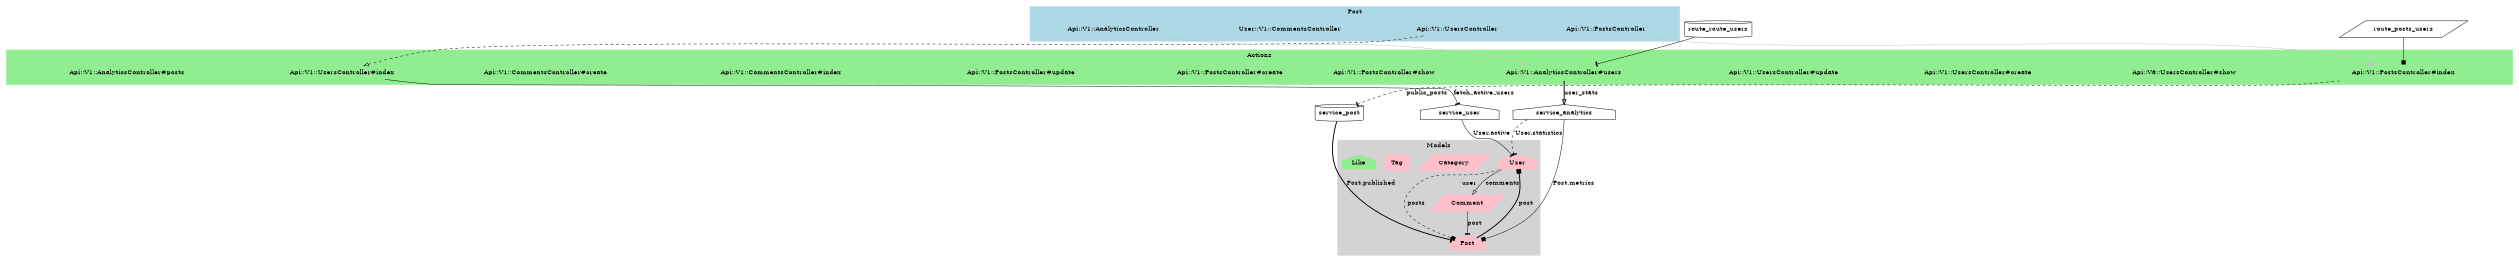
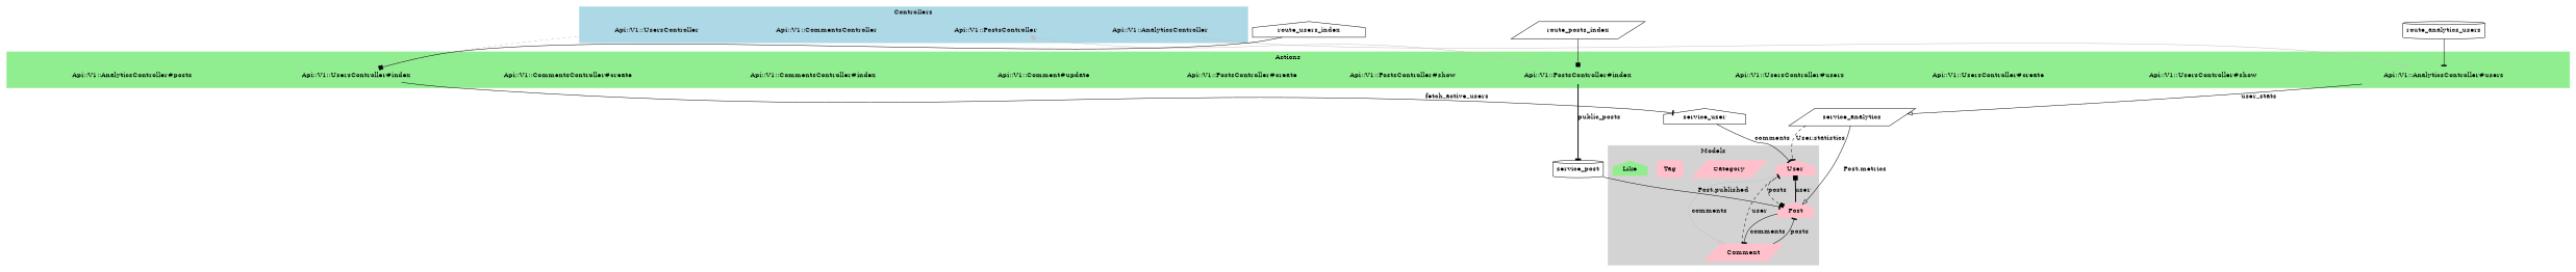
  digraph {
    rankdir=TB
    node [color=lightgreen shape=house style=filled]
    edge [arrowhead=tee style=solid]
    n1 [color=pink label=User]
    n2 [color=pink label=Post]
    n3 [color=pink label=Comment shape=parallelogram]
    n4 [color=pink label=Category shape=parallelogram]
    n5 [color=pink label=Tag shape=cylinder]
    n6 [color=pink fillcolor=lightgreen label=Like]
    n7 [color=lightblue label="Api::V1::UsersController"]
    n8 [color=lightblue label="Api::V1::PostsController"]
-   n9 [color=lightblue label="User::V1::CommentsController"]
+   n9 [color=lightblue label="Api::V1::CommentsController"]
    n10 [color=lightblue label="Api::V1::AnalyticsController"]
    n11 [label="Api::V1::UsersController#index"]
-   n12 [label="Api::V6::UsersController#show" shape=parallelogram]
+   n12 [label="Api::V1::UsersController#show" shape=parallelogram]
    n13 [label="Api::V1::UsersController#create"]
-   n14 [label="Api::V1::UsersController#update"]
+   n14 [label="Api::V1::UsersController#users"]
    n15 [label="Api::V1::PostsController#index" shape=parallelogram]
    n16 [label="Api::V1::PostsController#show" shape=cylinder]
    n17 [label="Api::V1::PostsController#create"]
-   n18 [label="Api::V1::PostsController#update" shape=parallelogram]
+   n18 [label="Api::V1::Comment#update" shape=parallelogram]
    n19 [label="Api::V1::CommentsController#index" shape=parallelogram]
    n20 [label="Api::V1::CommentsController#create"]
    n21 [label="Api::V1::AnalyticsController#users" shape=parallelogram]
    n22 [label="Api::V1::AnalyticsController#posts" shape=parallelogram]
    service_user [color="" style=""]
    service_post [shape=cylinder color="" style=""]
-   service_analytics [color="" style=""]
-   route_posts_index [shape=parallelogram label=route_posts_users color="" style=""]
-   route_analytics_users [shape=cylinder label=route_route_users color="" style=""]
+   service_analytics [shape=parallelogram color="" style=""]
+   route_users_index [color="" style=""]
+   route_posts_index [shape=parallelogram color="" style=""]
+   route_analytics_users [shape=cylinder color="" style=""]
    subgraph cluster_1 {
      color=lightgrey
      label=Models
      style=filled
      n1
      n2
      n3
      n4
      n5
      n6
    }
    subgraph cluster_2 {
      color=lightblue
-     label=Post
+     label=Controllers
      style=filled
      n7
      n8
      n9
      n10
    }
    subgraph cluster_3 {
      color=lightgreen
      label=Actions
      style=filled
      n11
      n12
      n13
      n14
      n15
      n16
      n17
      n18
      n19
      n20
      n21
      n22
    }
    n1 -> n2 [arrowhead=box label=posts style=dashed]
-   n1 -> n3 [arrowhead=onormal label=comments]
-   n2 -> n1 [arrowhead=box label=post style=bold]
-   n3 -> n1 [label=user style=dashed color=gray]
-   n3 -> n2 [label=post]
-   n7 -> n11 [arrowhead=onormal color=black style=dashed]
-   n8 -> n15 [arrowhead=box color=gray]
+   n1 -> n3 [arrowhead=onormal label=comments color=gray]
+   n2 -> n1 [arrowhead=box label=user style=bold]
+   n2 -> n3 [label=comments]
+   n3 -> n1 [label=user style=dashed]
+   n3 -> n2 [label=posts]
+   n7 -> n11 [arrowhead=onormal color=gray style=dashed]
+   n15 -> n8 [arrowhead=box color=gray]
    n10 -> n21 [arrowhead=onormal color=gray]
    n11 -> service_user [label=fetch_active_users]
-   n15 -> service_post [label=public_posts style=dashed]
-   n21 -> service_analytics [arrowhead=onormal label=user_stats style=bold]
-   service_user -> n1 [label="User.active"]
-   service_post -> n2 [label="Post.published" style=bold]
+   n15 -> service_post [label=public_posts style=bold]
+   n21 -> service_analytics [arrowhead=onormal label=user_stats]
+   service_user -> n1 [label=comments]
+   service_post -> n2 [label="Post.published"]
    service_analytics -> n1 [label="User.statistics" style=dashed]
-   service_analytics -> n2 [arrowhead=box label="Post.metrics"]
+   service_analytics -> n2 [arrowhead=onormal label="Post.metrics"]
+   route_users_index -> n11 [arrowhead=box]
    route_posts_index -> n15 [arrowhead=box]
    route_analytics_users -> n21
  }
